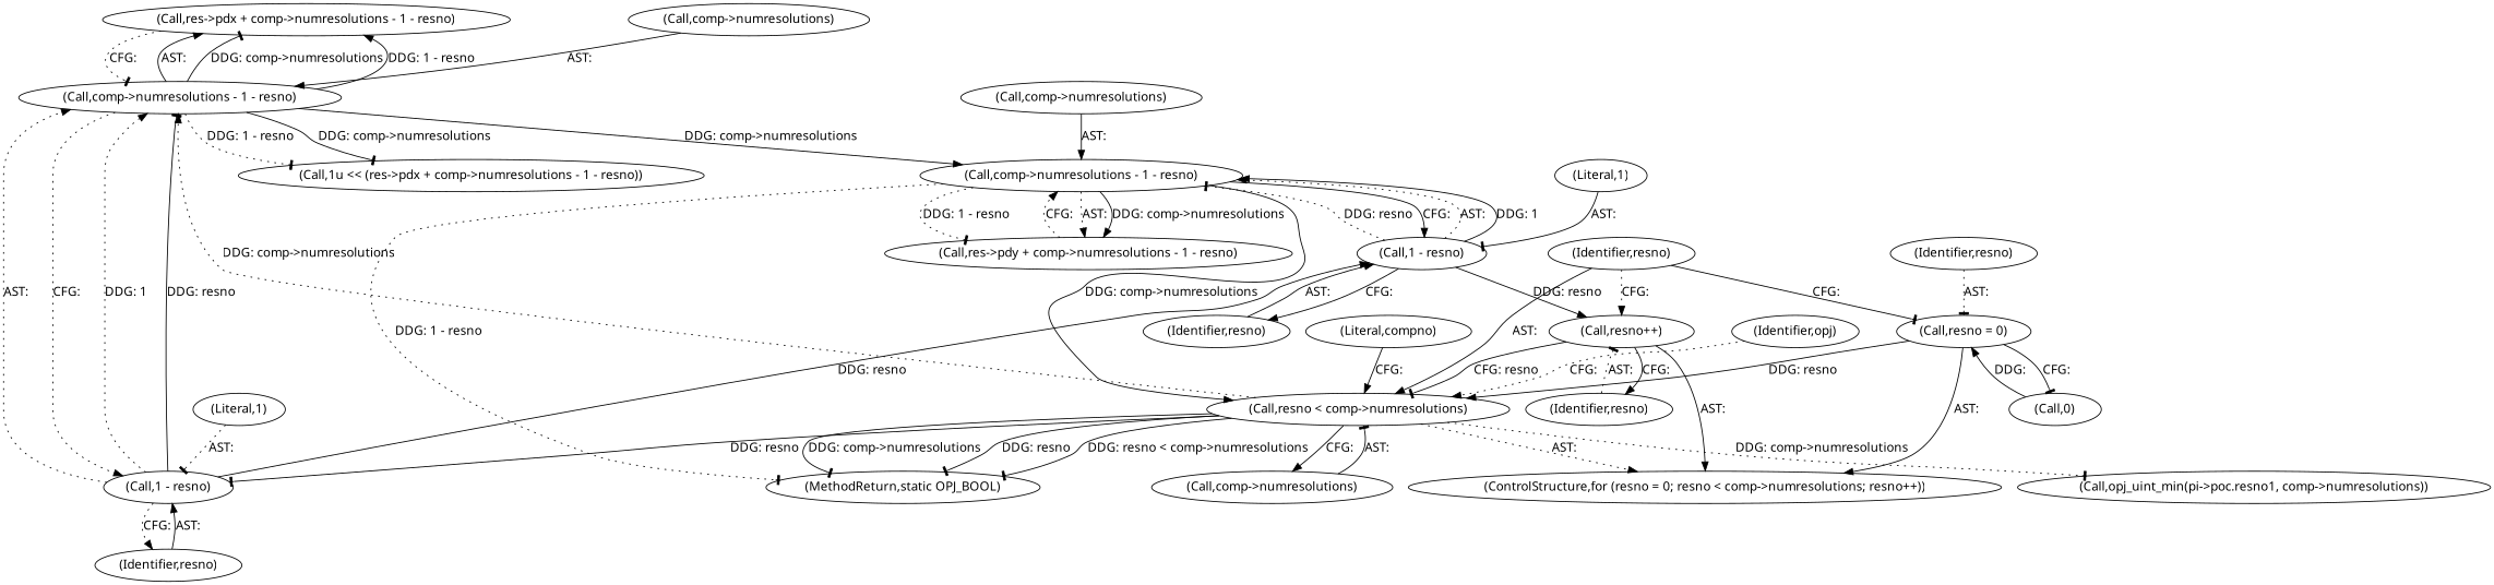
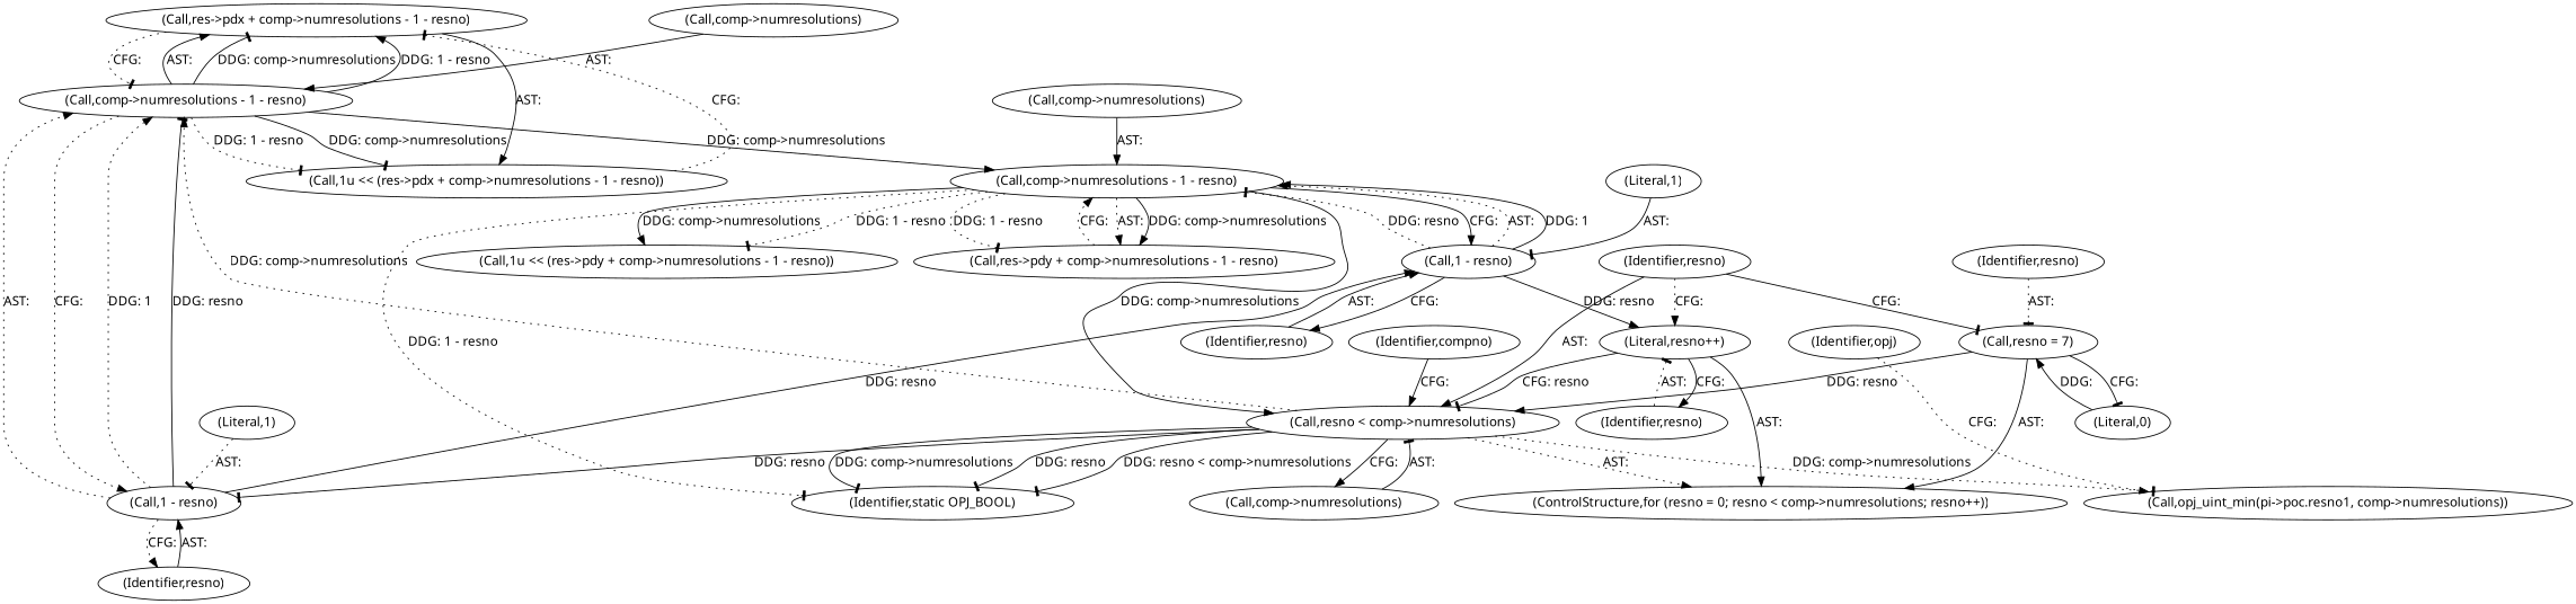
  digraph {
    fontname="Noto Sans"
    node [fontname="Noto Sans"]
    edge [arrowhead=normal fontname="Noto Sans" style=solid]
    n1 [label="(Call,res->pdx + comp->numresolutions - 1 - resno)"]
    n2 [label="(Call,comp->numresolutions - 1 - resno)"]
    n3 [label="(Call,1u << (res->pdx + comp->numresolutions - 1 - resno))"]
    n4 [label="(Call,1 - resno)"]
    n5 [label="(Call,comp->numresolutions - 1 - resno)"]
-   n6 [label="(MethodReturn,static OPJ_BOOL)"]
+   n6 [label="(Identifier,static OPJ_BOOL)"]
    n7 [label="(Call,1 - resno)"]
    n8 [label="(Identifier,resno)"]
    n9 [label="(Call,resno < comp->numresolutions)"]
+   n10 [label="(Call,1u << (res->pdy + comp->numresolutions - 1 - resno))"]
    n11 [label="(Call,res->pdy + comp->numresolutions - 1 - resno)"]
    n12 [label="(Call,opj_uint_min(pi->poc.resno1, comp->numresolutions))"]
    n13 [label="(ControlStructure,for (resno = 0; resno < comp->numresolutions; resno++))"]
    n14 [label="(Call,comp->numresolutions)"]
-   n15 [label="(Call,resno = 0)"]
-   n16 [label="(Call,0)"]
-   n17 [label="(Call,resno++)"]
+   n15 [label="(Call,resno = 7)"]
+   n16 [label="(Literal,0)"]
+   n17 [label="(Literal,resno++)"]
    n18 [label="(Identifier,resno)"]
    n19 [label="(Identifier,resno)"]
    n20 [label="(Call,comp->numresolutions)"]
    n21 [label="(Call,comp->numresolutions)"]
    n22 [label="(Identifier,resno)"]
    n23 [label="(Literal,1)"]
    n24 [label="(Identifier,opj)"]
-   n25 [label="(Literal,compno)"]
+   n25 [label="(Identifier,compno)"]
    n26 [label="(Identifier,resno)"]
    n27 [label="(Literal,1)"]
    n1 -> n2 [arrowhead=tee label="CFG: " style=dotted]
+   n1 -> n3 [label="AST: "]
    n2 -> n1 [label="AST: "]
    n2 -> n1 [arrowhead=tee label="DDG: comp->numresolutions"]
    n2 -> n1 [label="DDG: 1 - resno"]
    n2 -> n3 [arrowhead=tee label="DDG: comp->numresolutions"]
    n2 -> n3 [arrowhead=tee label="DDG: 1 - resno" style=dotted]
    n2 -> n4 [label="CFG: " style=dotted]
    n2 -> n5 [label="DDG: comp->numresolutions"]
+   n3 -> n1 [arrowhead=tee label="CFG: " style=dotted]
    n4 -> n2 [label="AST: " style=dotted]
    n4 -> n2 [label="DDG: 1" style=dotted]
    n4 -> n2 [arrowhead=tee label="DDG: resno"]
    n4 -> n7 [label="DDG: resno"]
    n4 -> n8 [label="CFG: " style=dotted]
    n5 -> n6 [arrowhead=tee label="DDG: 1 - resno" style=dotted]
    n5 -> n7 [label="CFG: "]
    n5 -> n9 [label="DDG: comp->numresolutions"]
+   n5 -> n10 [label="DDG: comp->numresolutions"]
+   n5 -> n10 [arrowhead=tee label="DDG: 1 - resno" style=dotted]
    n5 -> n11 [label="AST: " style=dotted]
    n5 -> n11 [label="DDG: comp->numresolutions"]
    n5 -> n11 [arrowhead=tee label="DDG: 1 - resno" style=dotted]
    n7 -> n5 [label="AST: " style=dotted]
    n7 -> n5 [label="DDG: 1"]
    n7 -> n5 [arrowhead=tee label="DDG: resno" style=dotted]
    n7 -> n17 [label="DDG: resno"]
    n7 -> n19 [label="CFG: "]
    n8 -> n4 [label="AST: "]
    n9 -> n2 [label="DDG: comp->numresolutions" style=dotted]
    n9 -> n4 [arrowhead=tee label="DDG: resno"]
    n9 -> n6 [arrowhead=tee label="DDG: comp->numresolutions"]
    n9 -> n6 [arrowhead=tee label="DDG: resno"]
    n9 -> n6 [arrowhead=tee label="DDG: resno < comp->numresolutions"]
    n9 -> n12 [arrowhead=tee label="DDG: comp->numresolutions" style=dotted]
    n9 -> n13 [label="AST: " style=dotted]
    n9 -> n14 [label="CFG: "]
    n11 -> n5 [label="CFG: " style=dotted]
    n14 -> n9 [arrowhead=tee label="AST: "]
    n15 -> n9 [label="DDG: resno"]
    n15 -> n13 [label="AST: "]
    n15 -> n16 [arrowhead=tee label="CFG: "]
    n16 -> n15 [label="DDG: "]
    n17 -> n9 [arrowhead=tee label="CFG: resno"]
    n17 -> n13 [label="AST: "]
    n17 -> n18 [label="CFG: "]
    n18 -> n17 [arrowhead=tee label="AST: " style=dotted]
    n19 -> n7 [label="AST: "]
    n20 -> n5 [label="AST: "]
    n21 -> n2 [label="AST: "]
    n22 -> n15 [arrowhead=tee label="AST: " style=dotted]
    n23 -> n7 [arrowhead=tee label="AST: "]
-   n24 -> n9 [label="CFG: " style=dotted]
+   n24 -> n12 [label="CFG: " style=dotted]
    n25 -> n9 [label="CFG: "]
    n26 -> n9 [label="AST: "]
    n26 -> n15 [arrowhead=tee label="CFG: "]
    n26 -> n17 [label="CFG: " style=dotted]
    n27 -> n4 [arrowhead=tee label="AST: " style=dotted]
  }
